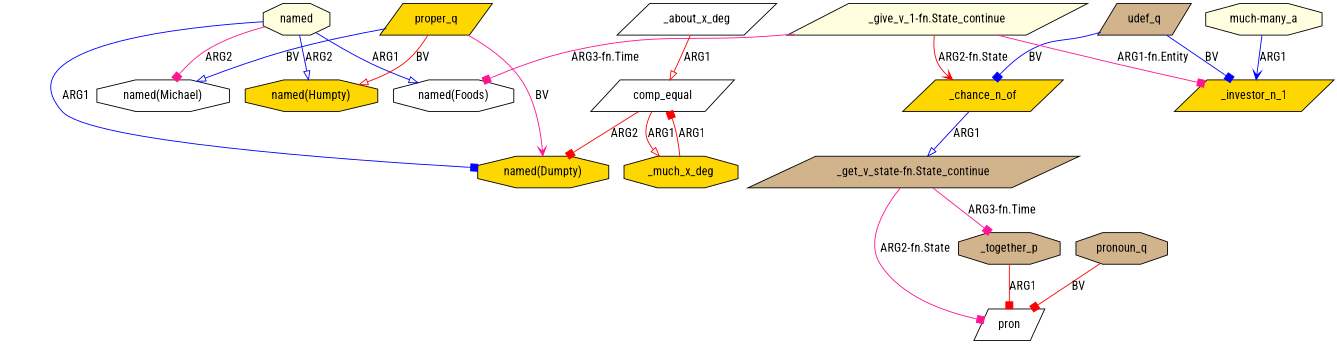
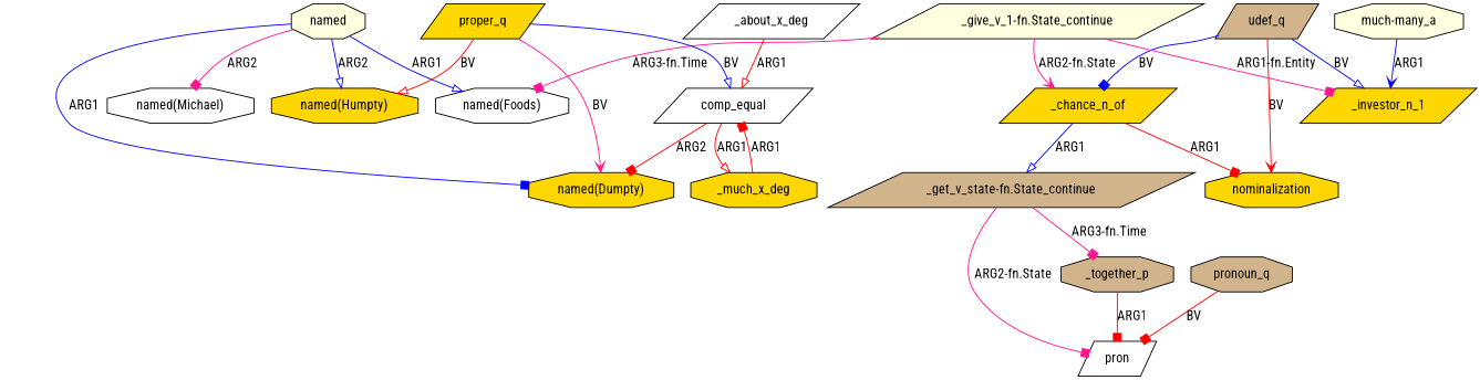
  digraph {
    fontname="Roboto Condensed"
    node [fillcolor=gold fontname="Roboto Condensed" shape=octagon style=filled]
    edge [arrowhead=box color=red fontname="Roboto Condensed"]
    n1 [fillcolor=lightyellow label=named]
    "named(Humpty)"
    "named(Foods)" [fillcolor=white]
    "named(Michael)" [fillcolor=white]
    "named(Dumpty)"
    udef_q [fillcolor=tan shape=parallelogram]
+   nominalization
    _chance_n_of [shape=parallelogram]
    _investor_n_1 [shape=parallelogram]
    "_get_v_state-fn.State_continue" [fillcolor=tan shape=parallelogram]
    pron [fillcolor=white shape=parallelogram]
    _together_p [fillcolor=tan]
    "_give_v_1-fn.State_continue" [fillcolor=lightyellow shape=parallelogram]
    comp_equal [fillcolor=white shape=parallelogram]
    _much_x_deg
    proper_q [shape=parallelogram]
    pronoun_q [fillcolor=tan]
    "much-many_a" [fillcolor=lightyellow]
    _about_x_deg [fillcolor=white shape=parallelogram]
    n1 -> "named(Humpty)" [arrowhead=onormal color=blue label=ARG2]
    n1 -> "named(Foods)" [arrowhead=onormal color=blue label=ARG1]
    n1 -> "named(Michael)" [color=deeppink label=ARG2]
    n1 -> "named(Dumpty)" [color=blue label=ARG1]
+   udef_q -> nominalization [arrowhead=vee label=BV]
    udef_q -> _chance_n_of [color=blue label=BV]
-   udef_q -> _investor_n_1 [color=blue label=BV]
+   udef_q -> _investor_n_1 [arrowhead=onormal color=blue label=BV]
+   _chance_n_of -> nominalization [label=ARG1]
    _chance_n_of -> "_get_v_state-fn.State_continue" [arrowhead=onormal color=blue label=ARG1]
    "_get_v_state-fn.State_continue" -> pron [color=deeppink label="ARG2-fn.State"]
    "_get_v_state-fn.State_continue" -> _together_p [color=deeppink label="ARG3-fn.Time"]
    _together_p -> pron [label=ARG1]
    "_give_v_1-fn.State_continue" -> "named(Foods)" [color=deeppink label="ARG3-fn.Time"]
-   "_give_v_1-fn.State_continue" -> _chance_n_of [arrowhead=vee label="ARG2-fn.State"]
+   "_give_v_1-fn.State_continue" -> _chance_n_of [arrowhead=vee color=deeppink label="ARG2-fn.State"]
    "_give_v_1-fn.State_continue" -> _investor_n_1 [color=deeppink label="ARG1-fn.Entity"]
    comp_equal -> "named(Dumpty)" [label=ARG2]
    comp_equal -> _much_x_deg [arrowhead=onormal label=ARG1]
    _much_x_deg -> comp_equal [label=ARG1]
    proper_q -> "named(Humpty)" [arrowhead=onormal label=BV]
-   proper_q -> "named(Michael)" [arrowhead=onormal color=blue label=BV]
+   proper_q -> comp_equal [arrowhead=onormal color=blue label=BV]
    proper_q -> "named(Dumpty)" [arrowhead=vee color=deeppink label=BV]
    pronoun_q -> pron [label=BV]
    "much-many_a" -> _investor_n_1 [arrowhead=vee color=blue label=ARG1]
    _about_x_deg -> comp_equal [arrowhead=onormal label=ARG1]
  }
